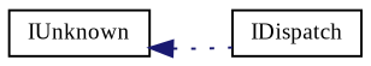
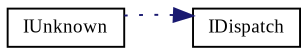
  digraph {
    rankdir=LR
    fontname="Liberation Serif"
    node [color=black fillcolor=white fontname="Liberation Serif" fontsize=10 shape=record style=filled]
    n1 [height=0.2 label=IUnknown width=0.4]
    n2 [height=0.2 label=IDispatch width=0.4]
-   n1 -> n2 [color=midnightblue dir=back fontname="Liberation Serif" fontsize=10 labelfontname=Helvetica labelfontsize=10 style=dotted]
+   n2 -> n1 [color=midnightblue dir=back fontname="Liberation Serif" fontsize=10 labelfontname=Helvetica labelfontsize=10 style=dotted]
  }
